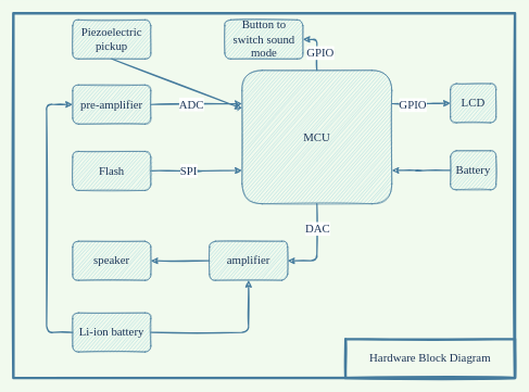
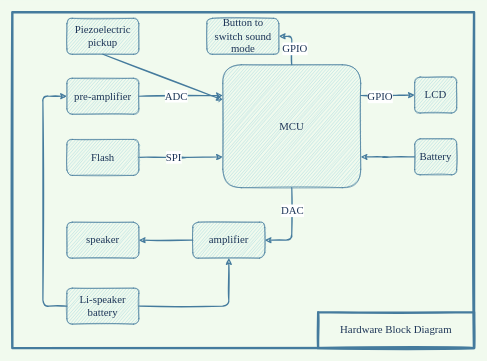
  <mxCell id="0" />
  <mxCell id="1" parent="0" />
  <mxCell id="2" value="" style="rounded=0;whiteSpace=wrap;html=1;fontColor=#1D3557;strokeColor=#457B9D;fillColor=none;strokeWidth=4;sketch=1;" parent="1" vertex="1"><mxGeometry x="20" y="20" width="770" height="560" as="geometry" /></mxCell>
  <mxCell id="3" value="&lt;font face=&quot;Computer Modern&quot; style=&quot;font-size: 18px&quot;&gt;Piezoelectric pickup&lt;/font&gt;" style="rounded=1;whiteSpace=wrap;html=1;fillColor=#A8DADC;strokeColor=#457B9D;fontColor=#1D3557;sketch=1;" parent="1" vertex="1"><mxGeometry x="111" y="30" width="120" height="60" as="geometry" /></mxCell>
  <mxCell id="4" value="&lt;font face=&quot;Computer Modern&quot; style=&quot;font-size: 18px&quot;&gt;pre-amplifier&lt;/font&gt;" style="rounded=1;whiteSpace=wrap;html=1;fillColor=#A8DADC;strokeColor=#457B9D;fontColor=#1D3557;sketch=1;" parent="1" vertex="1"><mxGeometry x="111" y="130" width="120" height="60" as="geometry" /></mxCell>
  <mxCell id="5" value="GPIO" style="edgeStyle=orthogonalEdgeStyle;curved=0;rounded=1;orthogonalLoop=1;jettySize=auto;html=1;exitX=0.5;exitY=0;exitDx=0;exitDy=0;entryX=1;entryY=0.5;entryDx=0;entryDy=0;fontFamily=Computer Modern;fontSource=https%3A%2F%2Fwww.fontsquirrel.com%2Ffonts%2Fcomputer-modern;fontSize=18;fontColor=#1D3557;strokeColor=#457B9D;strokeWidth=2;fillColor=#A8DADC;sketch=1;" parent="1" source="10" target="18" edge="1"><mxGeometry x="-0.203" y="-5" relative="1" as="geometry"><mxPoint as="offset" /></mxGeometry></mxCell>
  <mxCell id="6" style="edgeStyle=orthogonalEdgeStyle;curved=0;rounded=1;orthogonalLoop=1;jettySize=auto;html=1;exitX=0.5;exitY=1;exitDx=0;exitDy=0;entryX=1;entryY=0.5;entryDx=0;entryDy=0;fontFamily=Computer Modern;fontSource=https%3A%2F%2Fwww.fontsquirrel.com%2Ffonts%2Fcomputer-modern;fontSize=18;fontColor=#1D3557;strokeColor=#457B9D;strokeWidth=2;fillColor=#A8DADC;sketch=1;" parent="1" source="10" target="13" edge="1"><mxGeometry relative="1" as="geometry" /></mxCell>
  <mxCell id="7" value="DAC" style="edgeLabel;html=1;align=center;verticalAlign=middle;resizable=0;points=[];fontSize=18;fontFamily=Computer Modern;fontColor=#1D3557;sketch=1;" parent="6" vertex="1" connectable="0"><mxGeometry x="-0.153" y="1" relative="1" as="geometry"><mxPoint x="-1" y="-18" as="offset" /></mxGeometry></mxCell>
  <mxCell id="8" style="edgeStyle=orthogonalEdgeStyle;curved=0;rounded=1;orthogonalLoop=1;jettySize=auto;html=1;exitX=1;exitY=0.25;exitDx=0;exitDy=0;entryX=0;entryY=0.5;entryDx=0;entryDy=0;labelBackgroundColor=#A8DADC;fontFamily=Computer Modern;fontSource=https%3A%2F%2Fwww.fontsquirrel.com%2Ffonts%2Fcomputer-modern;fontSize=18;fontColor=#1D3557;strokeColor=#457B9D;strokeWidth=2;fillColor=#A8DADC;sketch=1;" parent="1" source="10" target="19" edge="1"><mxGeometry relative="1" as="geometry" /></mxCell>
  <mxCell id="9" value="GPIO" style="edgeLabel;html=1;align=center;verticalAlign=middle;resizable=0;points=[];fontSize=18;fontFamily=Computer Modern;fontColor=#1D3557;sketch=1;" parent="8" vertex="1" connectable="0"><mxGeometry x="-0.295" y="-2" relative="1" as="geometry"><mxPoint as="offset" /></mxGeometry></mxCell>
  <mxCell id="10" value="&lt;font face=&quot;Computer Modern&quot; style=&quot;font-size: 18px&quot;&gt;MCU&lt;/font&gt;" style="rounded=1;whiteSpace=wrap;html=1;fillColor=#A8DADC;strokeColor=#457B9D;fontColor=#1D3557;sketch=1;" parent="1" vertex="1"><mxGeometry x="371" y="107.5" width="230" height="205" as="geometry" /></mxCell>
  <mxCell id="11" value="" style="endArrow=classic;html=1;rounded=0;fontFamily=Helvetica;fontSize=18;exitX=0.5;exitY=1;exitDx=0;exitDy=0;strokeWidth=2;labelBackgroundColor=#F1FAEE;strokeColor=#457B9D;fontColor=#1D3557;sketch=1;" parent="1" source="3" target="10" edge="1"><mxGeometry width="50" height="50" relative="1" as="geometry"><mxPoint x="851" y="610" as="sourcePoint" /><mxPoint x="901" y="560" as="targetPoint" /></mxGeometry></mxCell>
  <mxCell id="12" value="&lt;font face=&quot;Computer Modern&quot; style=&quot;font-size: 18px&quot;&gt;Hardware Block Diagram&lt;/font&gt;" style="rounded=0;whiteSpace=wrap;html=1;fontColor=#1D3557;strokeColor=#457B9D;strokeWidth=4;fillColor=none;sketch=1;" parent="1" vertex="1"><mxGeometry x="530" y="520" width="260" height="60" as="geometry" /></mxCell>
  <mxCell id="13" value="&lt;font face=&quot;Computer Modern&quot; style=&quot;font-size: 18px&quot;&gt;amplifier&lt;/font&gt;" style="rounded=1;whiteSpace=wrap;html=1;fillColor=#A8DADC;strokeColor=#457B9D;fontColor=#1D3557;sketch=1;" parent="1" vertex="1"><mxGeometry x="321" y="370" width="120" height="60" as="geometry" /></mxCell>
  <mxCell id="14" value="" style="endArrow=classic;html=1;rounded=0;fontFamily=Computer Modern;fontSize=18;strokeWidth=2;labelBackgroundColor=#F1FAEE;strokeColor=#457B9D;fontColor=#1D3557;entryX=0;entryY=0.25;entryDx=0;entryDy=0;exitX=1;exitY=0.5;exitDx=0;exitDy=0;fontSource=https%3A%2F%2Fwww.fontsquirrel.com%2Ffonts%2Fcomputer-modern;sketch=1;" parent="1" source="4" target="10" edge="1"><mxGeometry width="50" height="50" relative="1" as="geometry"><mxPoint x="351" y="240" as="sourcePoint" /><mxPoint x="321" y="210" as="targetPoint" /></mxGeometry></mxCell>
  <mxCell id="15" value="ADC" style="edgeLabel;html=1;align=center;verticalAlign=middle;resizable=0;points=[];fontSize=18;fontFamily=Computer Modern;fontColor=#1D3557;sketch=1;" parent="14" vertex="1" connectable="0"><mxGeometry x="-0.118" relative="1" as="geometry"><mxPoint as="offset" /></mxGeometry></mxCell>
  <mxCell id="16" value="" style="endArrow=classic;html=1;rounded=0;fontFamily=Computer Modern;fontSize=18;strokeWidth=2;labelBackgroundColor=#F1FAEE;strokeColor=#457B9D;fontColor=#1D3557;entryX=1;entryY=0.5;entryDx=0;entryDy=0;fontSource=https%3A%2F%2Fwww.fontsquirrel.com%2Ffonts%2Fcomputer-modern;exitX=0;exitY=0.5;exitDx=0;exitDy=0;sketch=1;" parent="1" source="13" target="17" edge="1"><mxGeometry width="50" height="50" relative="1" as="geometry"><mxPoint x="211" y="390" as="sourcePoint" /><mxPoint x="351" y="390" as="targetPoint" /></mxGeometry></mxCell>
  <mxCell id="17" value="&lt;font face=&quot;Computer Modern&quot; style=&quot;font-size: 18px&quot;&gt;speaker&lt;/font&gt;" style="rounded=1;whiteSpace=wrap;html=1;fillColor=#A8DADC;strokeColor=#457B9D;fontColor=#1D3557;sketch=1;" parent="1" vertex="1"><mxGeometry x="111" y="370" width="120" height="60" as="geometry" /></mxCell>
  <mxCell id="18" value="&lt;font face=&quot;Computer Modern&quot; style=&quot;font-size: 18px&quot;&gt;Button to switch sound mode&lt;/font&gt;" style="rounded=1;whiteSpace=wrap;html=1;fillColor=#A8DADC;strokeColor=#457B9D;fontColor=#1D3557;sketch=1;" parent="1" vertex="1"><mxGeometry x="344.5" y="30" width="120" height="60" as="geometry" /></mxCell>
  <mxCell id="19" value="&lt;font face=&quot;Computer Modern&quot; style=&quot;font-size: 18px&quot;&gt;LCD&lt;/font&gt;" style="rounded=1;whiteSpace=wrap;html=1;fillColor=#A8DADC;strokeColor=#457B9D;fontColor=#1D3557;sketch=1;" parent="1" vertex="1"><mxGeometry x="691" y="128" width="70" height="60" as="geometry" /></mxCell>
  <mxCell id="20" style="edgeStyle=orthogonalEdgeStyle;curved=0;rounded=1;orthogonalLoop=1;jettySize=auto;html=1;entryX=0;entryY=0.75;entryDx=0;entryDy=0;labelBackgroundColor=#A8DADC;fontFamily=Computer Modern;fontSource=https%3A%2F%2Fwww.fontsquirrel.com%2Ffonts%2Fcomputer-modern;fontSize=18;fontColor=#1D3557;strokeColor=#457B9D;strokeWidth=2;fillColor=#A8DADC;sketch=1;" parent="1" source="22" target="10" edge="1"><mxGeometry relative="1" as="geometry" /></mxCell>
  <mxCell id="21" value="SPI" style="edgeLabel;html=1;align=center;verticalAlign=middle;resizable=0;points=[];fontSize=18;fontFamily=Computer Modern;fontColor=#1D3557;sketch=1;" parent="20" vertex="1" connectable="0"><mxGeometry x="-0.19" y="1" relative="1" as="geometry"><mxPoint as="offset" /></mxGeometry></mxCell>
  <mxCell id="22" value="&lt;font face=&quot;Computer Modern&quot; style=&quot;font-size: 18px&quot;&gt;Flash&lt;/font&gt;" style="rounded=1;whiteSpace=wrap;html=1;fillColor=#A8DADC;strokeColor=#457B9D;fontColor=#1D3557;sketch=1;" parent="1" vertex="1"><mxGeometry x="111" y="232" width="120" height="60" as="geometry" /></mxCell>
  <mxCell id="23" style="edgeStyle=orthogonalEdgeStyle;curved=0;rounded=1;orthogonalLoop=1;jettySize=auto;html=1;entryX=0;entryY=0.5;entryDx=0;entryDy=0;labelBackgroundColor=#A8DADC;fontFamily=Computer Modern;fontSource=https%3A%2F%2Fwww.fontsquirrel.com%2Ffonts%2Fcomputer-modern;fontSize=18;fontColor=#1D3557;strokeColor=#457B9D;strokeWidth=2;fillColor=#A8DADC;sketch=1;" parent="1" source="25" target="4" edge="1"><mxGeometry relative="1" as="geometry"><Array as="points"><mxPoint x="71" y="510" /><mxPoint x="71" y="160" /></Array></mxGeometry></mxCell>
  <mxCell id="24" style="edgeStyle=orthogonalEdgeStyle;curved=0;rounded=1;orthogonalLoop=1;jettySize=auto;html=1;entryX=0.5;entryY=1;entryDx=0;entryDy=0;labelBackgroundColor=#A8DADC;fontFamily=Computer Modern;fontSource=https%3A%2F%2Fwww.fontsquirrel.com%2Ffonts%2Fcomputer-modern;fontSize=18;fontColor=#1D3557;strokeColor=#457B9D;strokeWidth=2;fillColor=#A8DADC;sketch=1;" parent="1" source="25" target="13" edge="1"><mxGeometry relative="1" as="geometry" /></mxCell>
- <mxCell id="25" value="&lt;font face=&quot;Computer Modern&quot; style=&quot;font-size: 18px&quot;&gt;Li-ion battery&lt;br&gt;&lt;/font&gt;" style="rounded=1;whiteSpace=wrap;html=1;fillColor=#A8DADC;strokeColor=#457B9D;fontColor=#1D3557;sketch=1;" parent="1" vertex="1"><mxGeometry x="111" y="480" width="120" height="60" as="geometry" /></mxCell>
+ <mxCell id="25" value="&lt;font face=&quot;Computer Modern&quot; style=&quot;font-size: 18px&quot;&gt;Li-speaker battery&lt;br&gt;&lt;/font&gt;" style="rounded=1;whiteSpace=wrap;html=1;fillColor=#A8DADC;strokeColor=#457B9D;fontColor=#1D3557;sketch=1;" parent="1" vertex="1"><mxGeometry x="111" y="480" width="120" height="60" as="geometry" /></mxCell>
  <mxCell id="26" style="edgeStyle=orthogonalEdgeStyle;curved=0;rounded=1;orthogonalLoop=1;jettySize=auto;html=1;entryX=1;entryY=0.75;entryDx=0;entryDy=0;labelBackgroundColor=#A8DADC;fontFamily=Computer Modern;fontSource=https%3A%2F%2Fwww.fontsquirrel.com%2Ffonts%2Fcomputer-modern;fontSize=18;fontColor=#1D3557;strokeColor=#457B9D;strokeWidth=2;fillColor=#A8DADC;sketch=1;" parent="1" source="27" target="10" edge="1"><mxGeometry relative="1" as="geometry" /></mxCell>
  <mxCell id="27" value="&lt;font face=&quot;Computer Modern&quot;&gt;&lt;span style=&quot;font-size: 18px&quot;&gt;Battery&lt;/span&gt;&lt;/font&gt;" style="rounded=1;whiteSpace=wrap;html=1;fillColor=#A8DADC;strokeColor=#457B9D;fontColor=#1D3557;sketch=1;" parent="1" vertex="1"><mxGeometry x="691" y="231" width="70" height="60" as="geometry" /></mxCell>
